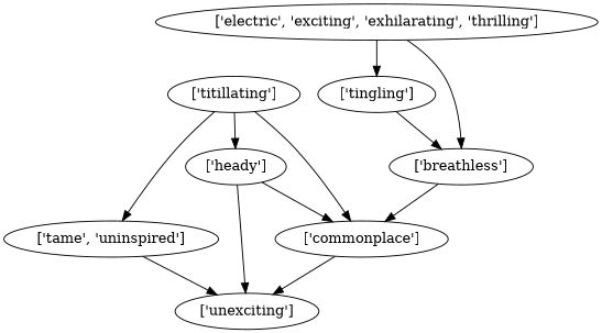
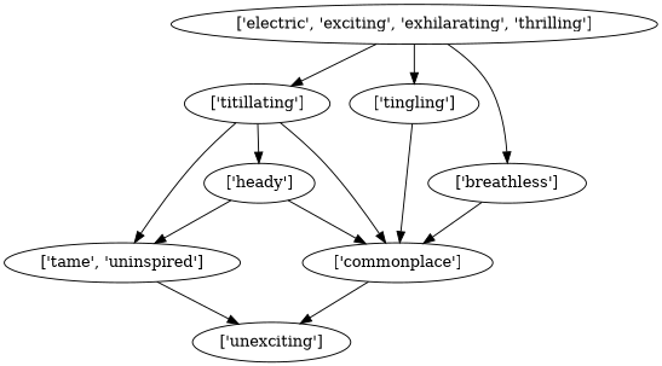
  strict digraph {
    "['titillating']"
    "['tame', 'uninspired']"
    "['commonplace']"
    "['heady']"
    "['unexciting']"
    "['electric', 'exciting', 'exhilarating', 'thrilling']"
    "['tingling']"
    "['breathless']"
    "['titillating']" -> "['tame', 'uninspired']"
    "['titillating']" -> "['commonplace']"
    "['titillating']" -> "['heady']"
    "['tame', 'uninspired']" -> "['unexciting']"
    "['commonplace']" -> "['unexciting']"
-   "['heady']" -> "['unexciting']"
+   "['heady']" -> "['tame', 'uninspired']"
    "['heady']" -> "['commonplace']"
+   "['electric', 'exciting', 'exhilarating', 'thrilling']" -> "['titillating']"
    "['electric', 'exciting', 'exhilarating', 'thrilling']" -> "['tingling']"
    "['electric', 'exciting', 'exhilarating', 'thrilling']" -> "['breathless']"
-   "['tingling']" -> "['breathless']"
+   "['tingling']" -> "['commonplace']"
    "['breathless']" -> "['commonplace']"
  }
